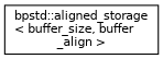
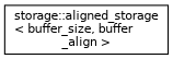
  digraph {
    rankdir=LR
-   n1 [color=black fillcolor=white fontname=Helvetica fontsize=10 height=0.2 label="bpstd::aligned_storage\l\< buffer_size, buffer\l_align \>" shape=record style=filled width=0.4]
+   n1 [color=black fillcolor=white fontname=Helvetica fontsize=10 height=0.2 label="storage::aligned_storage\l\< buffer_size, buffer\l_align \>" shape=record style=filled width=0.4]
  }
